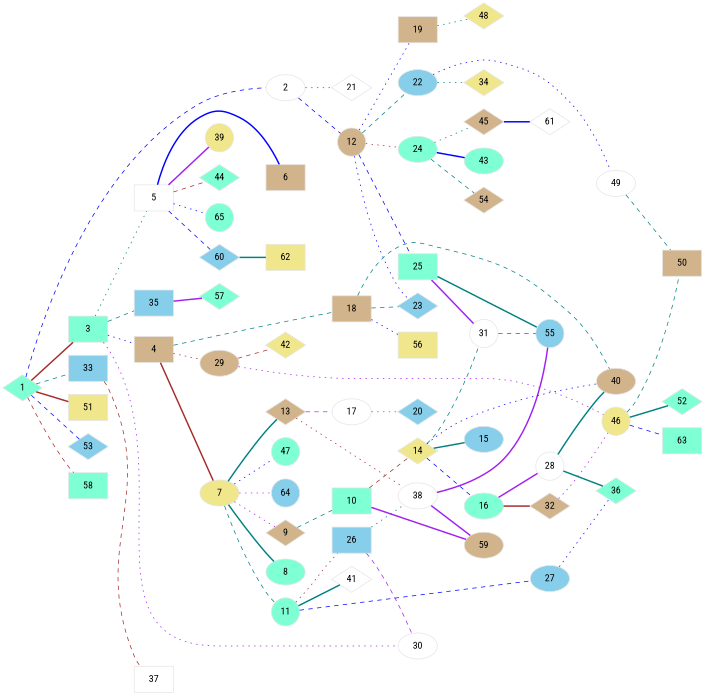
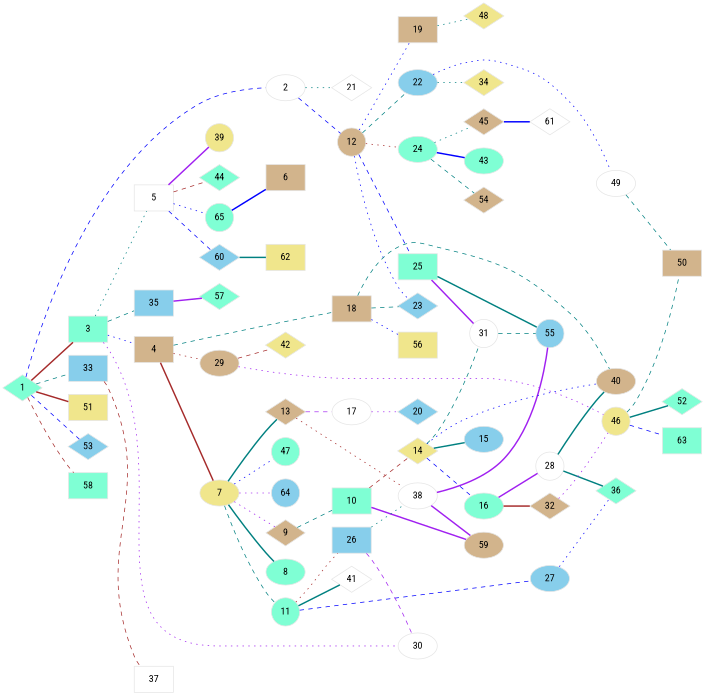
  graph {
    fontname="Roboto Condensed"
    rankdir=LR
    node [color=gray90 fillcolor=aquamarine fontname="Roboto Condensed" shape=diamond style=filled]
    edge [color=teal fontname="Roboto Condensed" style=dashed]
    2 [fillcolor=white shape=ellipse]
    1
    3 [shape=box]
    33 [fillcolor=skyblue shape=box]
    51 [fillcolor=khaki shape=box]
    53 [fillcolor=skyblue]
    58 [shape=box]
    12 [fillcolor=tan shape=circle]
    21 [fillcolor=white]
    4 [fillcolor=tan shape=box]
    5 [fillcolor=white shape=box]
    30 [fillcolor=white shape=ellipse]
    35 [fillcolor=skyblue shape=box]
    37 [fillcolor=white shape=box]
    19 [fillcolor=tan shape=box]
    22 [fillcolor=skyblue shape=ellipse]
    23 [fillcolor=skyblue]
    24 [shape=ellipse]
    25 [shape=box]
    7 [fillcolor=khaki shape=ellipse]
    18 [fillcolor=tan shape=box]
    29 [fillcolor=tan shape=ellipse]
    6 [fillcolor=tan shape=box]
    39 [fillcolor=khaki shape=circle]
    44
    60 [fillcolor=skyblue]
    65 [shape=circle]
    57
    8 [shape=ellipse]
    9 [fillcolor=tan]
    11 [shape=circle]
    13 [fillcolor=tan]
    47 [shape=circle]
    64 [fillcolor=skyblue shape=circle]
    40 [fillcolor=tan shape=ellipse]
    56 [fillcolor=khaki shape=box]
    42 [fillcolor=khaki]
    46 [fillcolor=khaki shape=circle]
    62 [fillcolor=khaki shape=box]
    10 [shape=box]
    26 [fillcolor=skyblue shape=box]
    27 [fillcolor=skyblue shape=ellipse]
    41 [fillcolor=white]
    17 [fillcolor=white shape=ellipse]
    38 [fillcolor=white shape=ellipse]
    14 [fillcolor=khaki]
    59 [fillcolor=tan shape=ellipse]
    15 [fillcolor=skyblue shape=ellipse]
    16 [shape=ellipse]
    31 [fillcolor=white shape=circle]
    36
    48 [fillcolor=khaki]
    34 [fillcolor=khaki]
    49 [fillcolor=white shape=ellipse]
    43 [shape=ellipse]
    45 [fillcolor=tan]
    54 [fillcolor=tan]
    55 [fillcolor=skyblue shape=circle]
    20 [fillcolor=skyblue]
    28 [fillcolor=white shape=circle]
    32 [fillcolor=tan]
    50 [fillcolor=tan shape=box]
    61 [fillcolor=white]
    52
    63 [shape=box]
    2 -- 12 [color=blue]
    2 -- 21 [style=dotted]
    1 -- 2 [color=blue]
    1 -- 3 [color=brown style=bold]
    1 -- 33
    1 -- 51 [color=brown style=bold]
    1 -- 53 [color=blue]
    1 -- 58 [color=brown]
    3 -- 4 [color=blue style=dotted]
    3 -- 5 [style=dotted]
    3 -- 30 [color=purple style=dotted]
    3 -- 35
    33 -- 37 [color=brown]
    12 -- 19 [color=blue style=dotted]
    12 -- 22
    12 -- 23 [color=blue style=dotted]
    12 -- 24 [color=brown style=dotted]
    12 -- 25 [color=blue]
    4 -- 7 [color=brown style=bold]
    4 -- 18
    4 -- 29 [color=brown style=dotted]
-   5 -- 6 [color=blue style=bold]
+   65 -- 6 [color=blue style=bold]
    5 -- 39 [color=purple style=bold]
    5 -- 44 [color=brown]
    5 -- 60 [color=blue]
    5 -- 65 [color=blue style=dotted]
    35 -- 57 [color=purple style=bold]
    19 -- 48 [style=dotted]
    22 -- 34 [style=dotted]
    22 -- 49 [color=blue style=dotted]
    24 -- 43 [color=blue style=bold]
    24 -- 45 [style=dotted]
    24 -- 54
    25 -- 31 [color=purple style=bold]
    25 -- 55 [style=bold]
    7 -- 8 [style=bold]
    7 -- 9 [color=purple style=dotted]
    7 -- 11
    7 -- 13 [style=bold]
    7 -- 47 [color=blue style=dotted]
    7 -- 64 [color=purple style=dotted]
    18 -- 23
    18 -- 40
    18 -- 56 [color=blue style=dotted]
    29 -- 42 [color=brown]
    29 -- 46 [color=purple style=dotted]
    60 -- 62 [style=bold]
    9 -- 10
    11 -- 26 [color=brown style=dotted]
    11 -- 27 [color=blue]
    11 -- 41 [style=bold]
    13 -- 17 [color=purple]
    13 -- 38 [color=brown style=dotted]
    46 -- 50
    46 -- 52 [style=bold]
    46 -- 63 [color=blue]
    10 -- 14 [color=brown]
    10 -- 59 [color=purple style=bold]
    26 -- 30 [color=purple]
    26 -- 38 [style=dotted]
    27 -- 36 [color=blue style=dotted]
    17 -- 20 [color=purple style=dotted]
    38 -- 59 [color=purple style=bold]
    38 -- 55 [color=purple style=bold]
    14 -- 40 [color=blue style=dotted]
    14 -- 15 [style=bold]
    14 -- 16 [color=blue]
    14 -- 31
    16 -- 28 [color=purple style=bold]
    16 -- 32 [color=brown style=bold]
    31 -- 55
    49 -- 50
    45 -- 61 [color=blue style=bold]
    28 -- 40 [style=bold]
    28 -- 36 [style=bold]
    32 -- 46 [color=purple style=dotted]
  }
